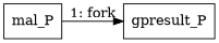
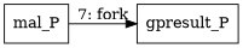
  digraph {
    engine=neato
    fixedsize=false
    fontsize=10
    nodesep=0.3
    rankdir=LR
    ranksep=0
    splines=true
    node [node_type=Process shape=box]
    mal_P
    gpresult_P
-   mal_P -> gpresult_P [label="1: fork"]
+   mal_P -> gpresult_P [label="7: fork"]
  }
